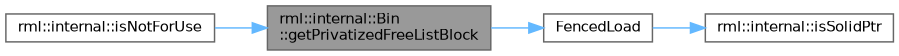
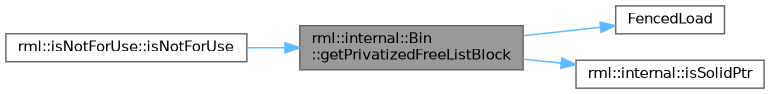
  digraph {
    rankdir=LR
    node [color=grey40 fillcolor=white fontname=Helvetica fontsize=10 shape=box style=filled]
    edge [color=steelblue1 fontname=Helvetica fontsize=10 labelfontname=Helvetica labelfontsize=10 style=solid]
    n1 [color=gray40 fillcolor=grey60 fontcolor=black height=0.2 label="rml::internal::Bin\l::getPrivatizedFreeListBlock" width=0.4]
    n2 [height=0.2 label=FencedLoad width=0.4]
    n3 [height=0.2 label="rml::internal::isSolidPtr" width=0.4]
-   n4 [height=0.2 label="rml::internal::isNotForUse" width=0.4]
+   n4 [height=0.2 label="rml::isNotForUse::isNotForUse" width=0.4]
    n1 -> n2
-   n2 -> n3
+   n1 -> n3
    n4 -> n1
  }
